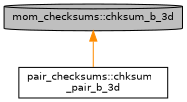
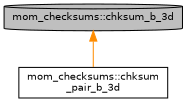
  digraph {
    rankdir=TB
    node [color=black fontname=Helvetica fontsize=10 style=filled]
    n1 [fillcolor=grey75 fontcolor=black height=0.2 label="mom_checksums::chksum_b_3d" shape=cylinder width=0.4]
-   n2 [fillcolor=white height=0.2 label="pair_checksums::chksum\l_pair_b_3d" shape=box width=0.4]
+   n2 [fillcolor=white height=0.2 label="mom_checksums::chksum\l_pair_b_3d" shape=box width=0.4]
    n1 -> n2 [color=darkorange dir=back fontname=Helvetica fontsize=10 labelfontname=Helvetica labelfontsize=10 style=solid]
  }
